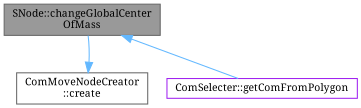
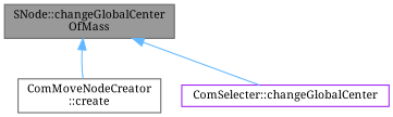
  digraph {
    fontname="Noto Serif"
    rankdir=TB
    node [color=gray40 fillcolor=white fontname="Noto Serif" fontsize=10 shape=box style=filled]
    edge [color=steelblue1 dir=back fontname="Noto Serif" fontsize=10 labelfontname=Helvetica labelfontsize=10 style=solid]
    n1 [fillcolor=grey60 fontcolor=black height=0.2 label="SNode::changeGlobalCenter\lOfMass" width=0.4]
    n2 [height=0.2 label="ComMoveNodeCreator\l::create" width=0.4]
-   n3 [color=purple height=0.2 label="ComSelecter::getComFromPolygon" width=0.4]
-   n2 -> n1
+   n3 [color=purple height=0.2 label="ComSelecter::changeGlobalCenter" width=0.4]
+   n1 -> n2
    n1 -> n3
  }
